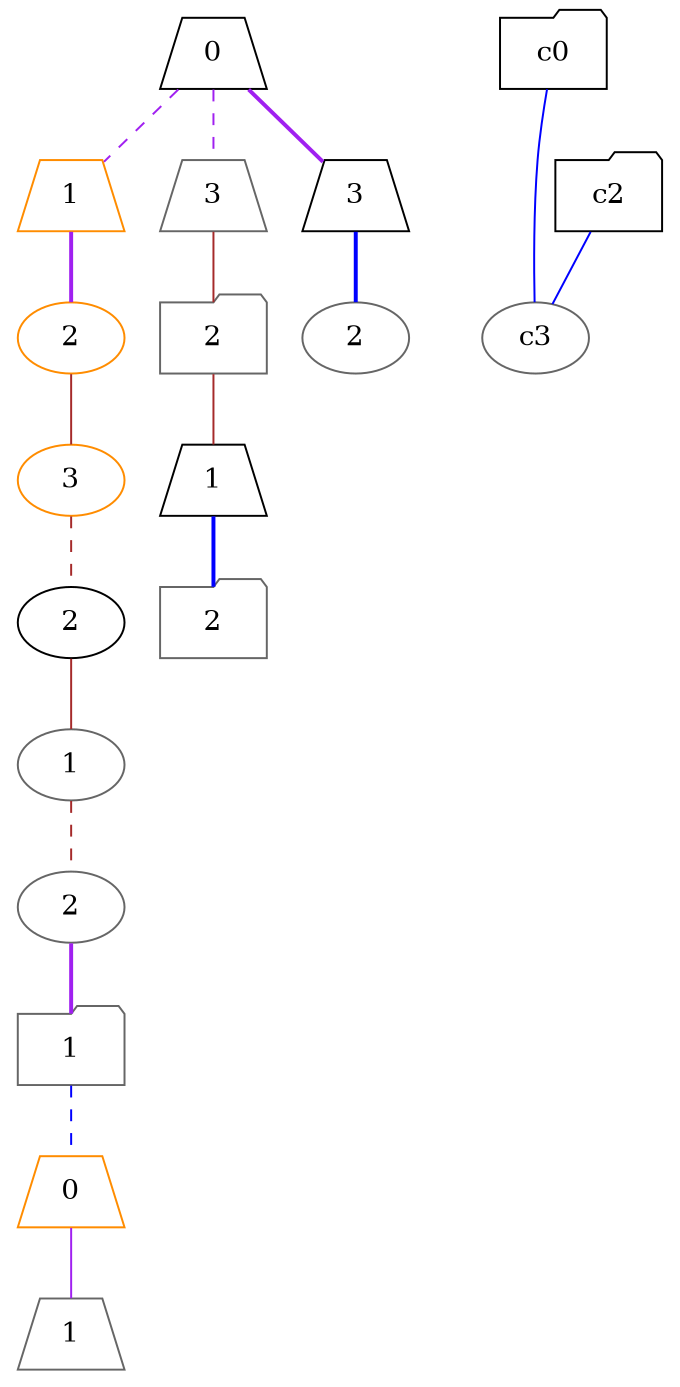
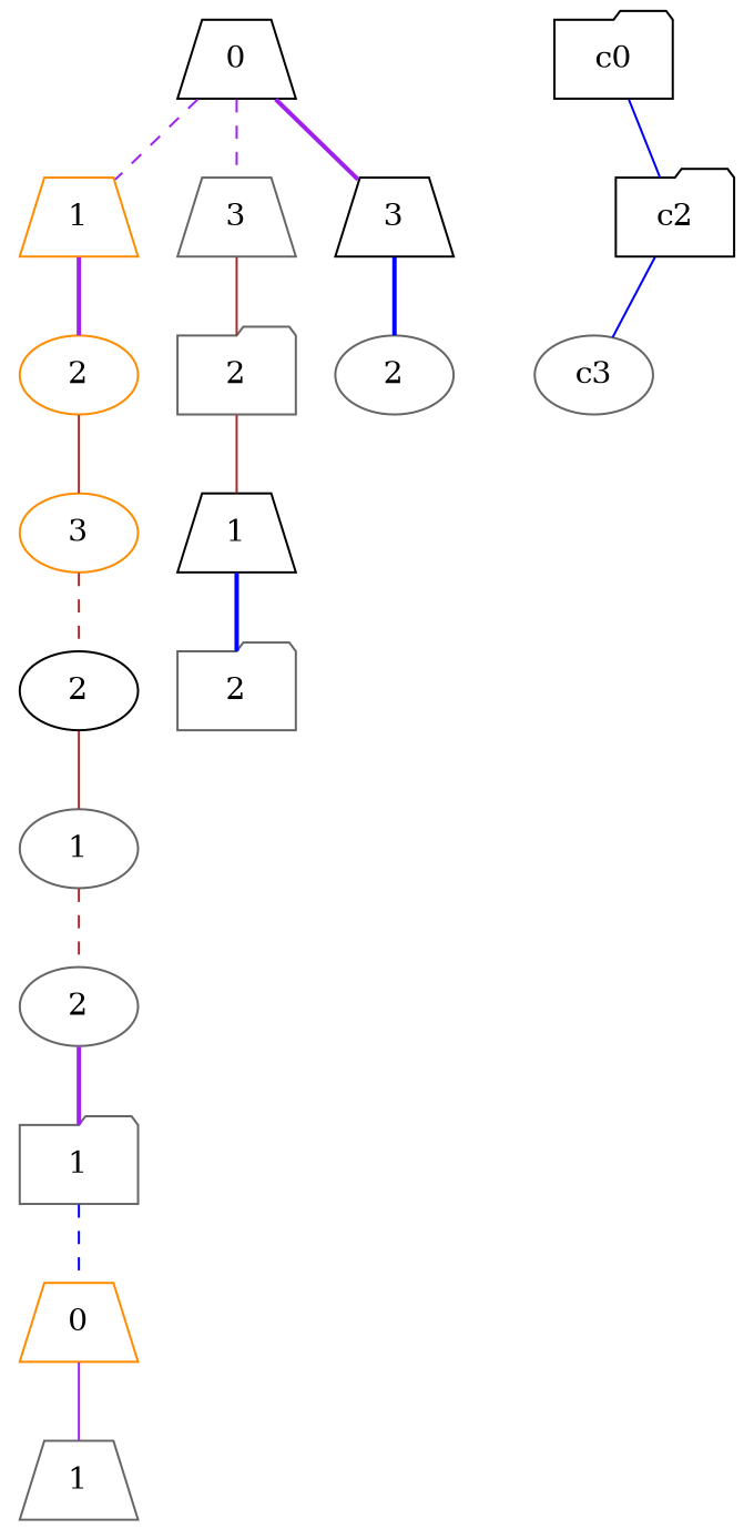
  graph {
    node [color=gray40 shape=trapezium]
    edge [color=purple style=solid]
    n1 [color=black label=0]
    n2 [color=darkorange label=1]
    n3 [label=3]
    n4 [color=black label=3]
    n5 [color=darkorange label=2 shape=ellipse]
    n6 [label=2 shape=folder]
    n7 [label=2 shape=ellipse]
    n8 [color=darkorange label=3 shape=ellipse]
    n9 [color=black label=2 shape=ellipse]
    n10 [label=1 shape=ellipse]
    n11 [label=2 shape=ellipse]
    n12 [label=1 shape=folder]
    n13 [color=darkorange label=0]
    n14 [label=1]
    n15 [color=black label=1]
    n16 [label=2 shape=folder]
    c0 [color=black shape=folder]
    c3 [shape=ellipse]
    c2 [color=black shape=folder]
    n1 -- n2 [style=dashed]
    n1 -- n3 [style=dashed]
    n1 -- n4 [style=bold]
    n2 -- n5 [style=bold]
    n3 -- n6 [color=brown]
    n4 -- n7 [color=blue style=bold]
    n5 -- n8 [color=brown]
    n6 -- n15 [color=brown]
    n8 -- n9 [color=brown style=dashed]
    n9 -- n10 [color=brown]
    n10 -- n11 [color=brown style=dashed]
    n11 -- n12 [style=bold]
    n12 -- n13 [color=blue style=dashed]
    n13 -- n14
    n15 -- n16 [color=blue style=bold]
-   c0 -- c3 [color=blue]
+   c0 -- c2 [color=blue]
    c2 -- c3 [color=blue]
  }
